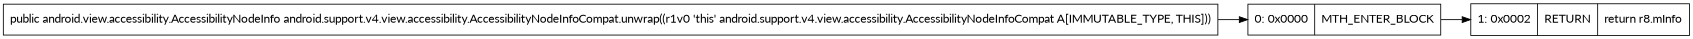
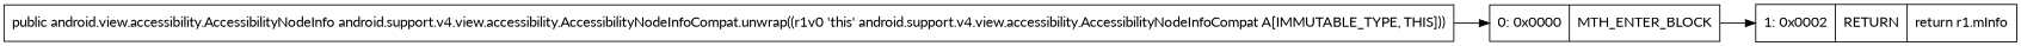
  digraph {
    rankdir=LR
    fontname=Lato
    node [shape=record fontname=Lato]
    edge [fontname=Lato]
    n1 [label="{0\:\ 0x0000|MTH_ENTER_BLOCK\l}"]
-   n2 [label="{1\:\ 0x0002|RETURN\l|return r8.mInfo\l}"]
+   n2 [label="{1\:\ 0x0002|RETURN\l|return r1.mInfo\l}"]
    n3 [label="{public android.view.accessibility.AccessibilityNodeInfo android.support.v4.view.accessibility.AccessibilityNodeInfoCompat.unwrap((r1v0 'this' android.support.v4.view.accessibility.AccessibilityNodeInfoCompat A[IMMUTABLE_TYPE, THIS])) }"]
    n1 -> n2
    n3 -> n1
  }
